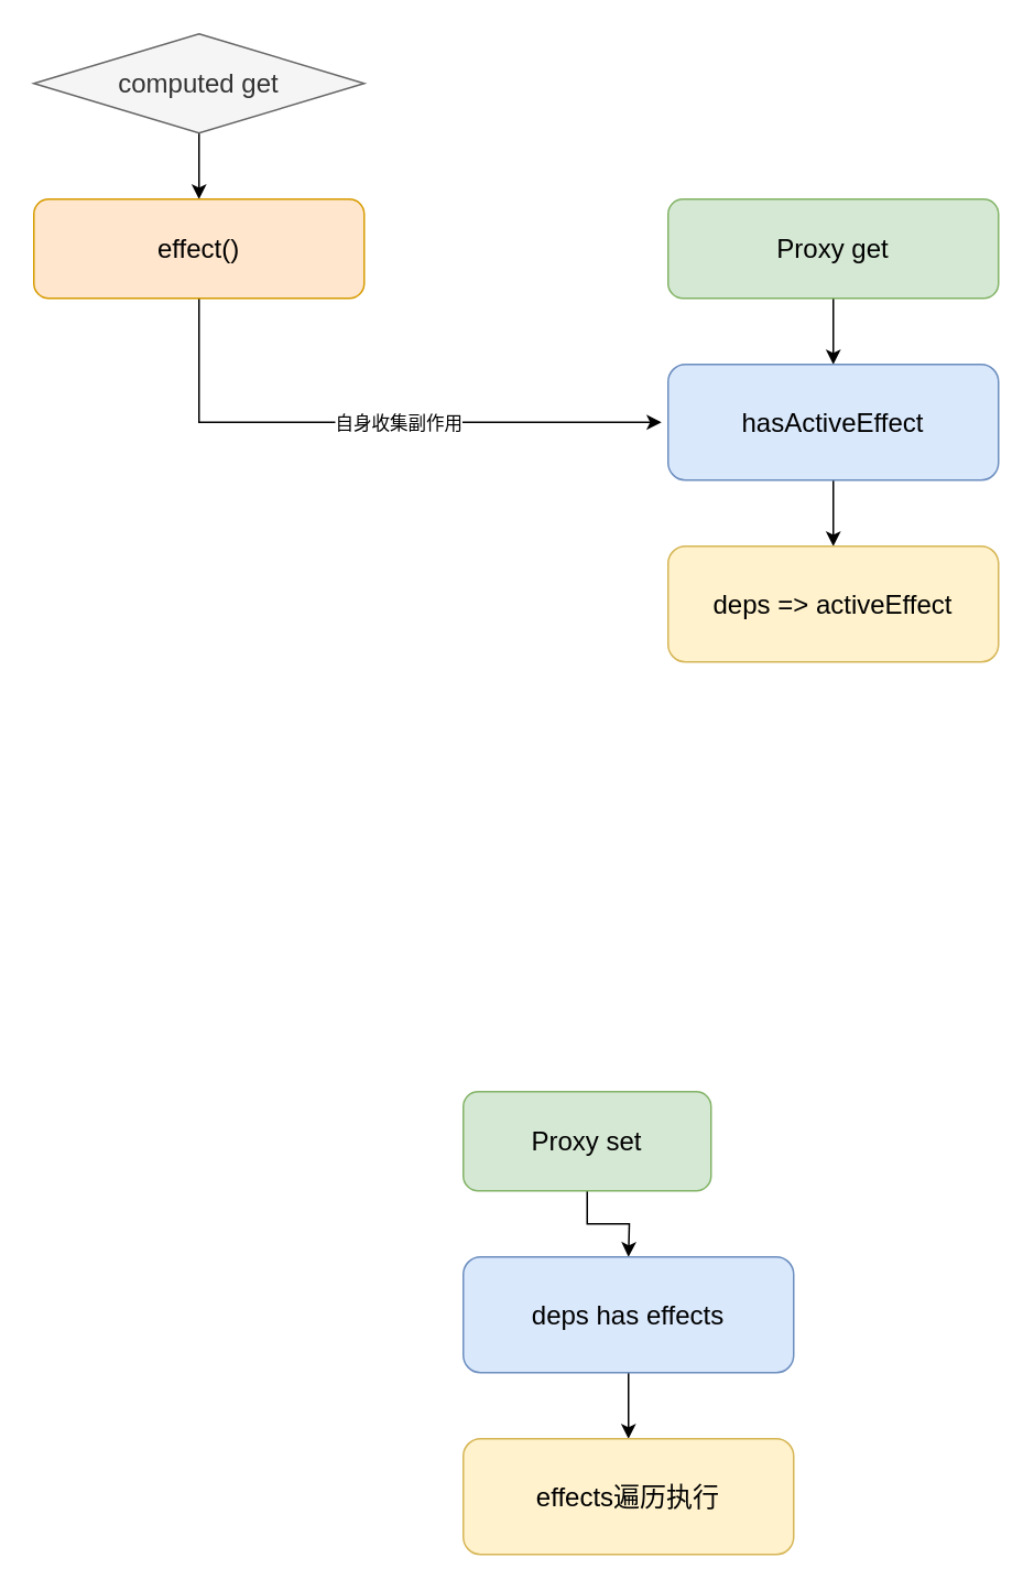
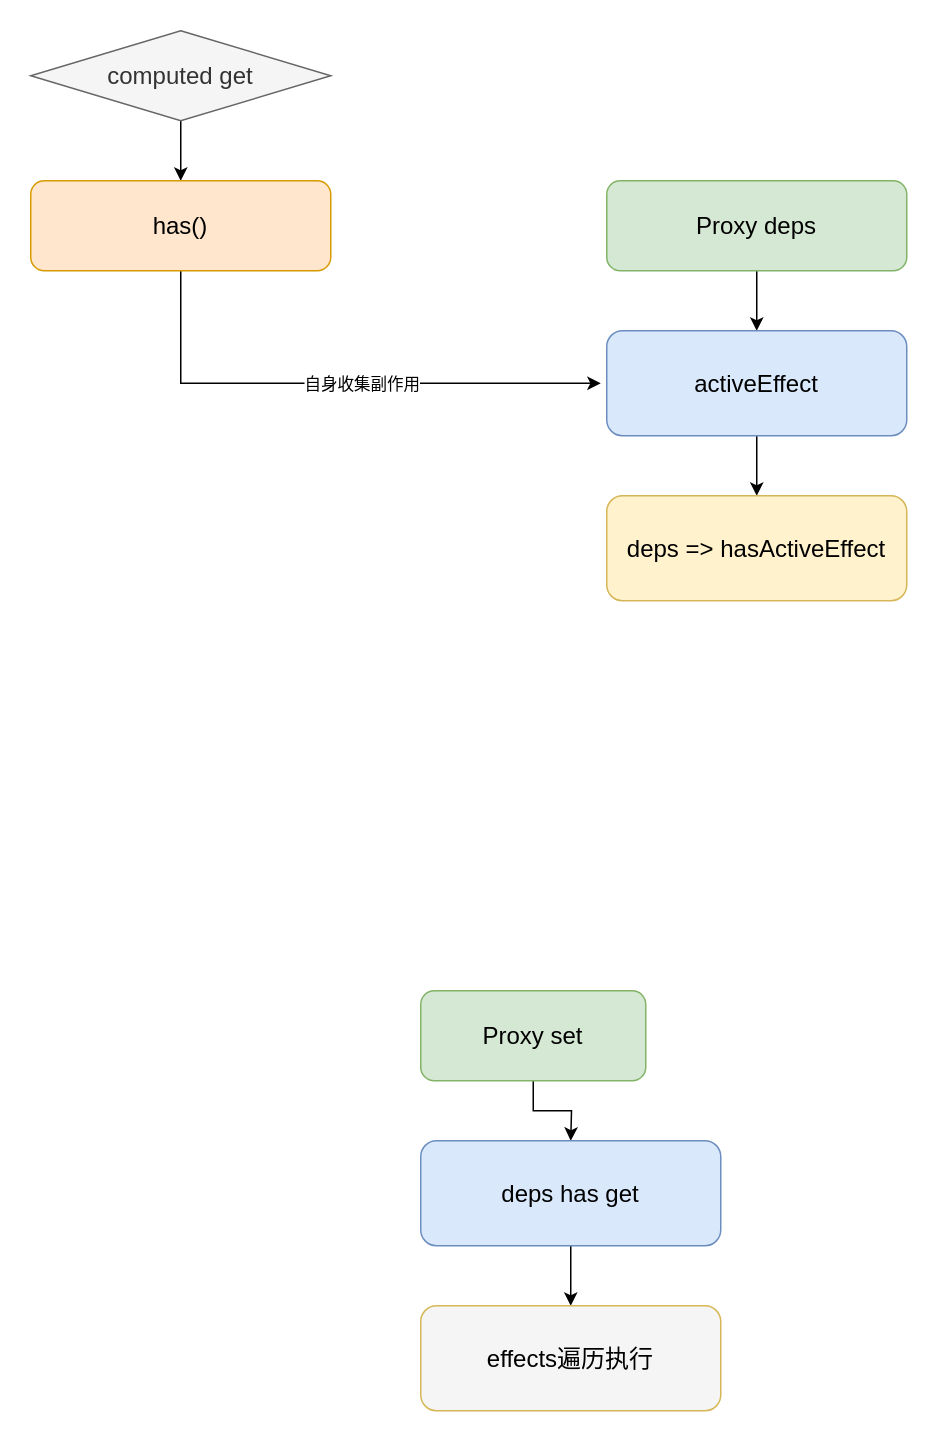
  <mxCell id="0" />
  <mxCell id="1" parent="0" />
  <mxCell id="2" style="edgeStyle=orthogonalEdgeStyle;rounded=0;orthogonalLoop=1;jettySize=auto;html=1;" parent="1" source="3" edge="1"><mxGeometry relative="1" as="geometry"><mxPoint x="504" y="220" as="targetPoint" /></mxGeometry></mxCell>
- <mxCell id="3" value="&lt;font style=&quot;font-size: 16px&quot;&gt;Proxy get&lt;/font&gt;" style="rounded=1;whiteSpace=wrap;html=1;fillColor=#d5e8d4;strokeColor=#82b366;" parent="1" vertex="1"><mxGeometry x="404" y="120" width="200" height="60" as="geometry" /></mxCell>
+ <mxCell id="3" value="&lt;font style=&quot;font-size: 16px&quot;&gt;Proxy deps&lt;/font&gt;" style="rounded=1;whiteSpace=wrap;html=1;fillColor=#d5e8d4;strokeColor=#82b366;" parent="1" vertex="1"><mxGeometry x="404" y="120" width="200" height="60" as="geometry" /></mxCell>
  <mxCell id="4" style="edgeStyle=orthogonalEdgeStyle;rounded=0;orthogonalLoop=1;jettySize=auto;html=1;" parent="1" source="5" edge="1"><mxGeometry relative="1" as="geometry"><mxPoint x="504" y="330" as="targetPoint" /></mxGeometry></mxCell>
- <mxCell id="5" value="&lt;font style=&quot;font-size: 16px&quot;&gt;hasActiveEffect&lt;/font&gt;" style="rounded=1;whiteSpace=wrap;html=1;fillColor=#dae8fc;strokeColor=#6c8ebf;" parent="1" vertex="1"><mxGeometry x="404" y="220" width="200" height="70" as="geometry" /></mxCell>
- <mxCell id="6" value="&lt;font style=&quot;font-size: 16px&quot;&gt;deps =&amp;gt; activeEffect&lt;/font&gt;" style="rounded=1;whiteSpace=wrap;html=1;fillColor=#fff2cc;strokeColor=#d6b656;" parent="1" vertex="1"><mxGeometry x="404" y="330" width="200" height="70" as="geometry" /></mxCell>
+ <mxCell id="5" value="&lt;font style=&quot;font-size: 16px&quot;&gt;activeEffect&lt;/font&gt;" style="rounded=1;whiteSpace=wrap;html=1;fillColor=#dae8fc;strokeColor=#6c8ebf;" parent="1" vertex="1"><mxGeometry x="404" y="220" width="200" height="70" as="geometry" /></mxCell>
+ <mxCell id="6" value="&lt;font style=&quot;font-size: 16px&quot;&gt;deps =&amp;gt; hasActiveEffect&lt;/font&gt;" style="rounded=1;whiteSpace=wrap;html=1;fillColor=#fff2cc;strokeColor=#d6b656;" parent="1" vertex="1"><mxGeometry x="404" y="330" width="200" height="70" as="geometry" /></mxCell>
  <mxCell id="7" style="edgeStyle=orthogonalEdgeStyle;rounded=0;orthogonalLoop=1;jettySize=auto;html=1;" parent="1" source="8" edge="1"><mxGeometry relative="1" as="geometry"><mxPoint x="380" y="760" as="targetPoint" /></mxGeometry></mxCell>
  <mxCell id="8" value="&lt;font style=&quot;font-size: 16px&quot;&gt;Proxy set&lt;/font&gt;" style="rounded=1;whiteSpace=wrap;html=1;fillColor=#d5e8d4;strokeColor=#82b366;" parent="1" vertex="1"><mxGeometry x="280" y="660" width="150" height="60" as="geometry" /></mxCell>
  <mxCell id="9" style="edgeStyle=orthogonalEdgeStyle;rounded=0;orthogonalLoop=1;jettySize=auto;html=1;" parent="1" source="10" edge="1"><mxGeometry relative="1" as="geometry"><mxPoint x="380" y="870" as="targetPoint" /></mxGeometry></mxCell>
- <mxCell id="10" value="&lt;span style=&quot;font-size: 16px&quot;&gt;deps has effects&lt;/span&gt;" style="rounded=1;whiteSpace=wrap;html=1;fillColor=#dae8fc;strokeColor=#6c8ebf;" parent="1" vertex="1"><mxGeometry x="280" y="760" width="200" height="70" as="geometry" /></mxCell>
- <mxCell id="11" value="&lt;font style=&quot;font-size: 16px&quot;&gt;effects遍历执行&lt;/font&gt;" style="rounded=1;whiteSpace=wrap;html=1;fillColor=#fff2cc;strokeColor=#d6b656;" parent="1" vertex="1"><mxGeometry x="280" y="870" width="200" height="70" as="geometry" /></mxCell>
+ <mxCell id="10" value="&lt;span style=&quot;font-size: 16px&quot;&gt;deps has get&lt;/span&gt;" style="rounded=1;whiteSpace=wrap;html=1;fillColor=#dae8fc;strokeColor=#6c8ebf;" parent="1" vertex="1"><mxGeometry x="280" y="760" width="200" height="70" as="geometry" /></mxCell>
+ <mxCell id="11" value="&lt;font style=&quot;font-size: 16px&quot;&gt;effects遍历执行&lt;/font&gt;" style="rounded=1;whiteSpace=wrap;html=1;fillColor=#f5f5f5;strokeColor=#d6b656;" parent="1" vertex="1"><mxGeometry x="280" y="870" width="200" height="70" as="geometry" /></mxCell>
  <mxCell id="12" style="edgeStyle=orthogonalEdgeStyle;rounded=0;orthogonalLoop=1;jettySize=auto;html=1;" parent="1" source="13" edge="1"><mxGeometry relative="1" as="geometry"><mxPoint x="120" y="120" as="targetPoint" /></mxGeometry></mxCell>
  <mxCell id="13" value="&lt;font style=&quot;font-size: 16px&quot;&gt;computed get&lt;/font&gt;" style="rhombus;whiteSpace=wrap;html=1;fillColor=#f5f5f5;strokeColor=#666666;fontColor=#333333;" parent="1" vertex="1"><mxGeometry x="20" y="20" width="200" height="60" as="geometry" /></mxCell>
  <mxCell id="14" style="edgeStyle=orthogonalEdgeStyle;rounded=0;orthogonalLoop=1;jettySize=auto;html=1;" parent="1" source="16" edge="1"><mxGeometry relative="1" as="geometry"><mxPoint x="400" y="255" as="targetPoint" /><Array as="points"><mxPoint x="120" y="255" /><mxPoint x="350" y="255" /></Array></mxGeometry></mxCell>
  <mxCell id="15" value="自身收集副作用" style="edgeLabel;html=1;align=center;verticalAlign=middle;resizable=0;points=[];" parent="14" vertex="1" connectable="0"><mxGeometry x="-0.591" y="-2" relative="1" as="geometry"><mxPoint x="122" y="2.5" as="offset" /></mxGeometry></mxCell>
- <mxCell id="16" value="&lt;font style=&quot;font-size: 16px&quot;&gt;effect()&lt;/font&gt;" style="rounded=1;whiteSpace=wrap;html=1;fillColor=#ffe6cc;strokeColor=#d79b00;" parent="1" vertex="1"><mxGeometry x="20" y="120" width="200" height="60" as="geometry" /></mxCell>
+ <mxCell id="16" value="&lt;font style=&quot;font-size: 16px&quot;&gt;has()&lt;/font&gt;" style="rounded=1;whiteSpace=wrap;html=1;fillColor=#ffe6cc;strokeColor=#d79b00;" parent="1" vertex="1"><mxGeometry x="20" y="120" width="200" height="60" as="geometry" /></mxCell>
